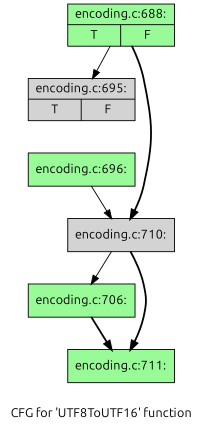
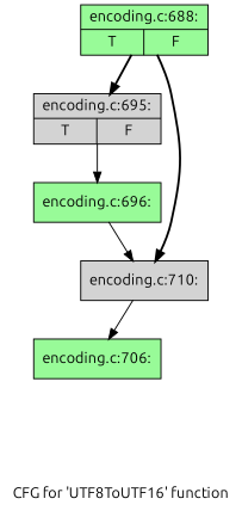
  digraph {
    fontname=Ubuntu
    label="CFG for 'UTF8ToUTF16' function"
    node [fillcolor=palegreen fontname=Ubuntu shape=record style=filled]
    edge [fontname=Ubuntu style=solid]
    n1 [label="{encoding.c:688:|{<s0>T|<s1>F}}"]
    n2 [fillcolor=lightgrey label="{encoding.c:695:|{<s0>T|<s1>F}}"]
    n3 [fillcolor=lightgrey label="{encoding.c:710:}"]
    n4 [label="{encoding.c:696:}"]
    n5 [label="{encoding.c:706:}"]
-   n6 [label="{encoding.c:711:}"]
-   n1 -> n2
+   n1 -> n2 [style=bold]
    n1 -> n3 [style=bold]
+   n2 -> n4
    n3 -> n5
-   n3 -> n6 [style=bold]
    n4 -> n3
-   n5 -> n6 [style=bold]
  }
